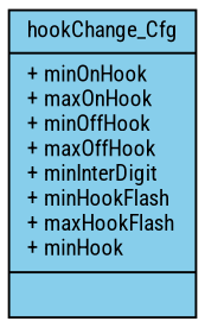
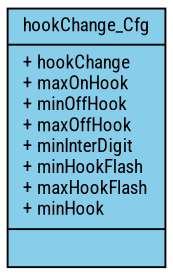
  digraph {
    fontname="Roboto Condensed"
-   n1 [color=black fillcolor=skyblue fontcolor=black fontname="Roboto Condensed" fontsize=10 height=0.2 label="{hookChange_Cfg\n|+ minOnHook\l+ maxOnHook\l+ minOffHook\l+ maxOffHook\l+ minInterDigit\l+ minHookFlash\l+ maxHookFlash\l+ minHook\l|}" shape=record style=filled width=0.4]
+   n1 [color=black fillcolor=skyblue fontcolor=black fontname="Roboto Condensed" fontsize=10 height=0.2 label="{hookChange_Cfg\n|+ hookChange\l+ maxOnHook\l+ minOffHook\l+ maxOffHook\l+ minInterDigit\l+ minHookFlash\l+ maxHookFlash\l+ minHook\l|}" shape=record style=filled width=0.4]
  }
